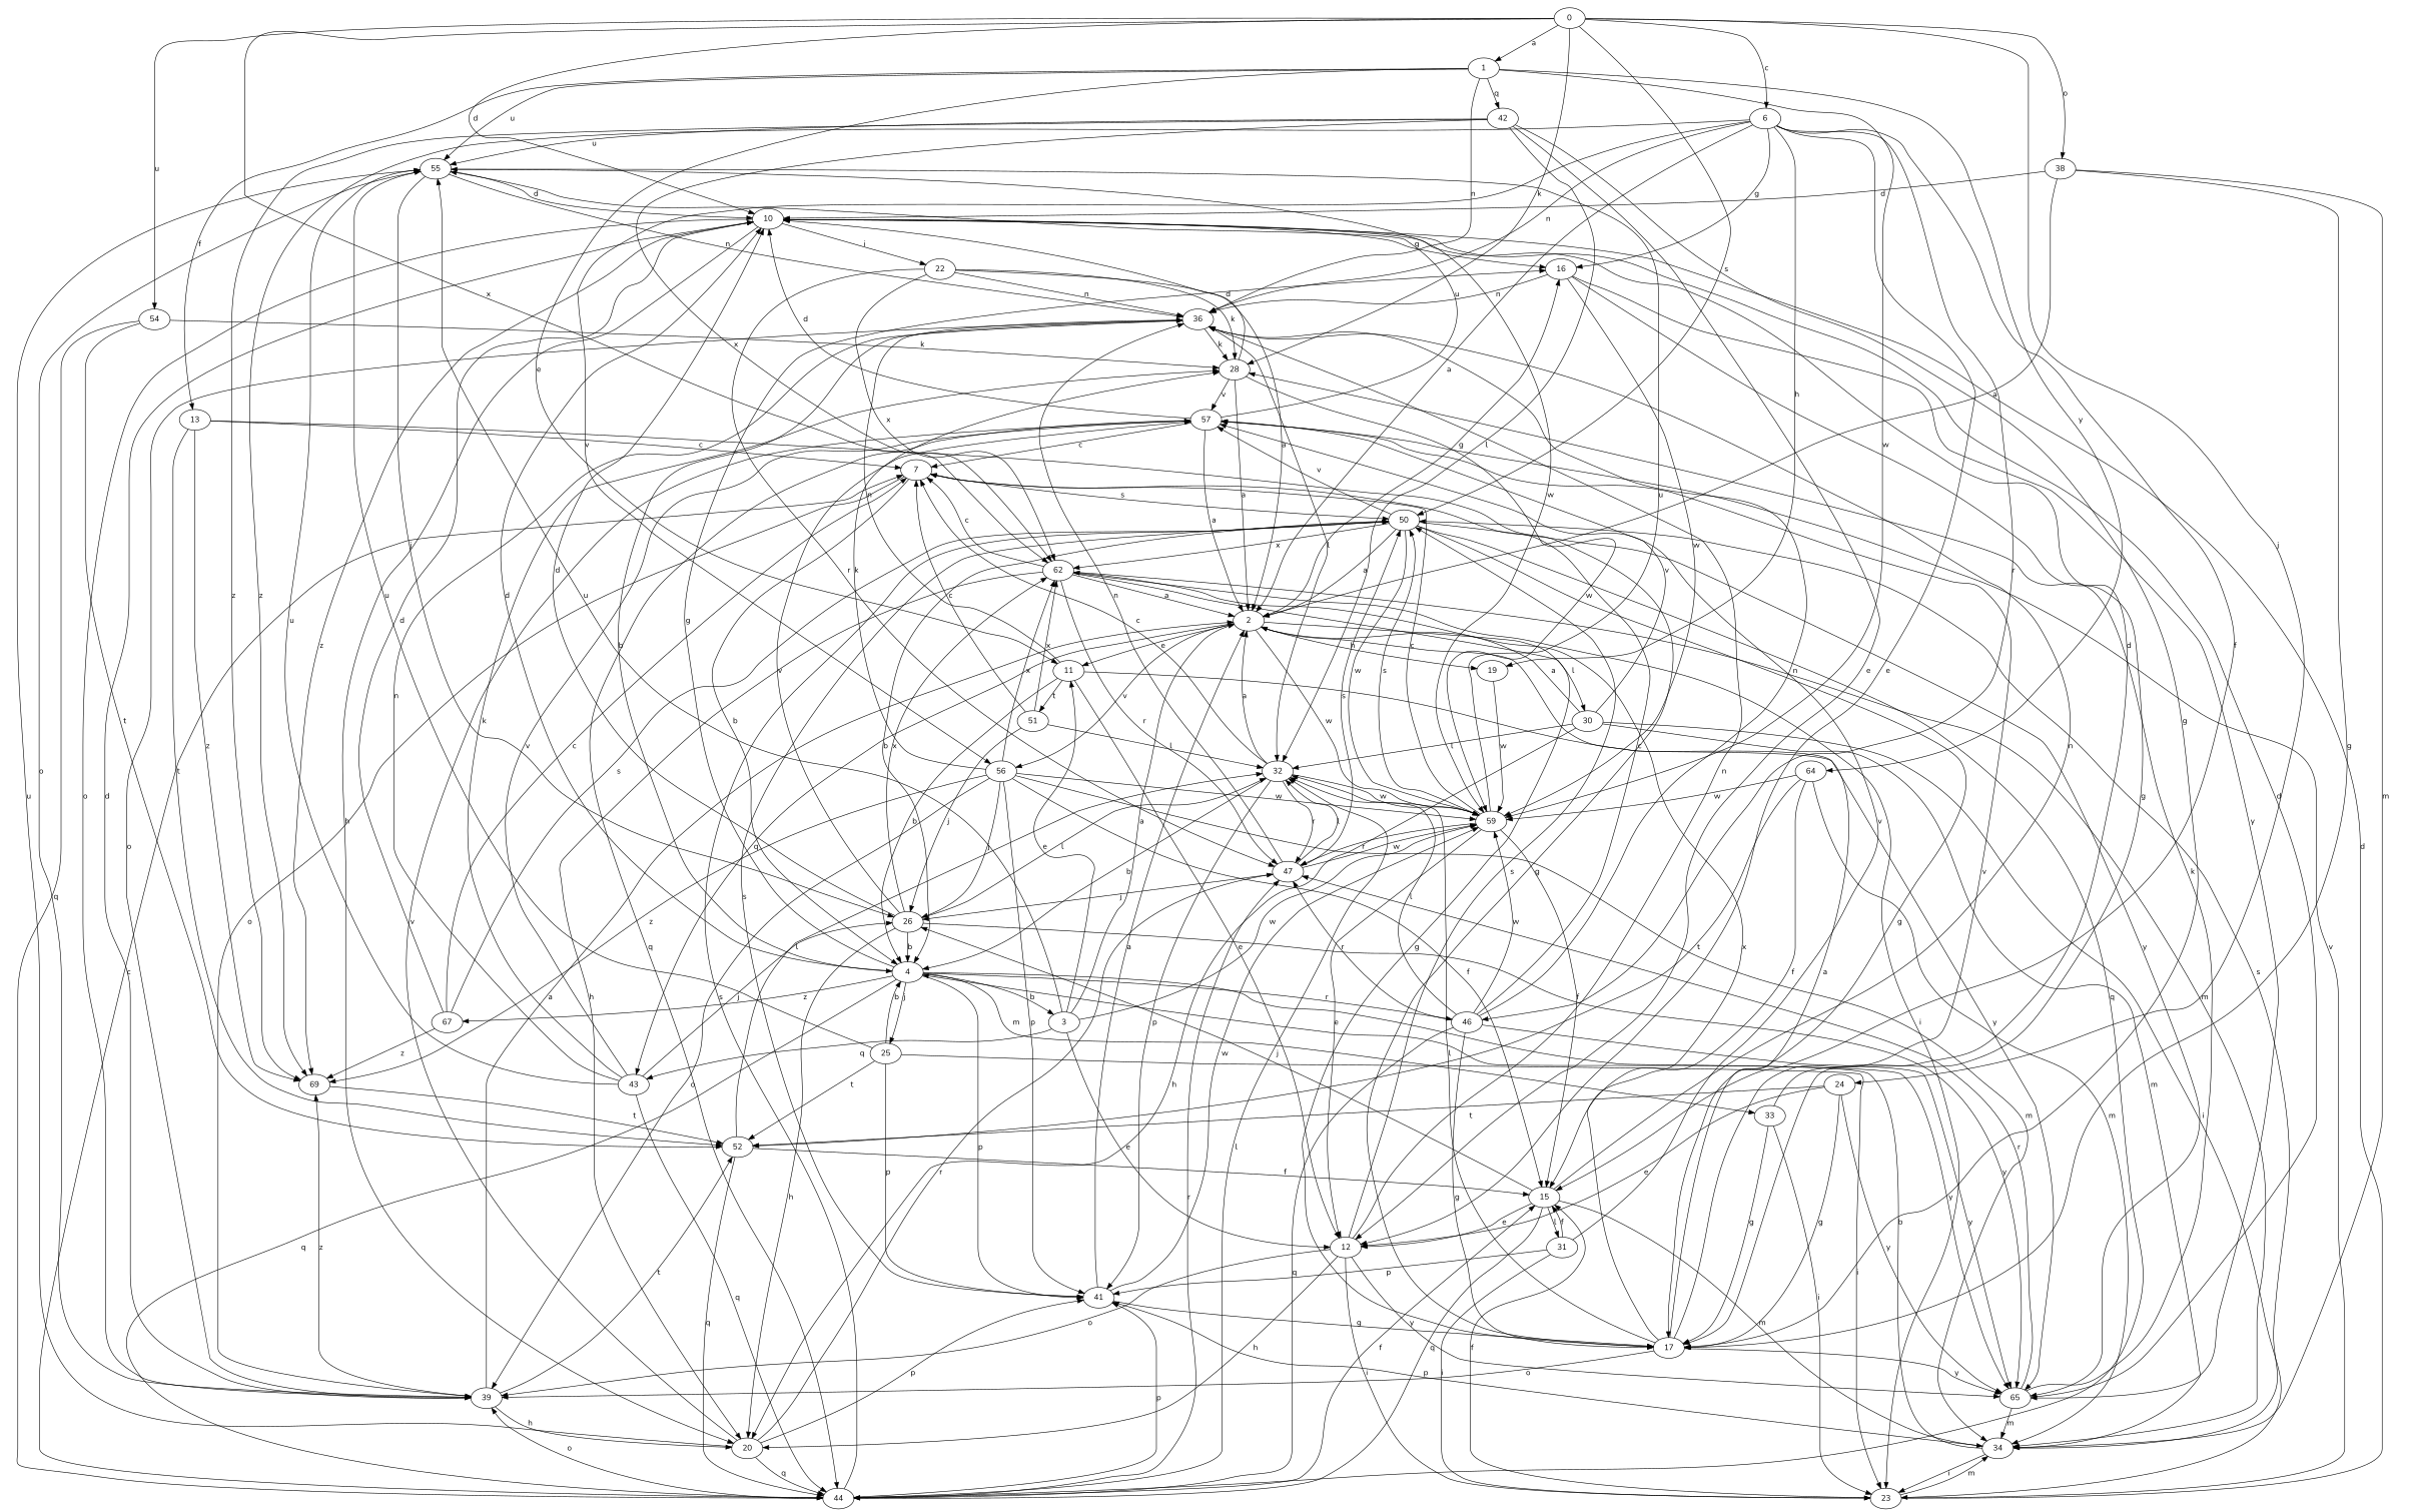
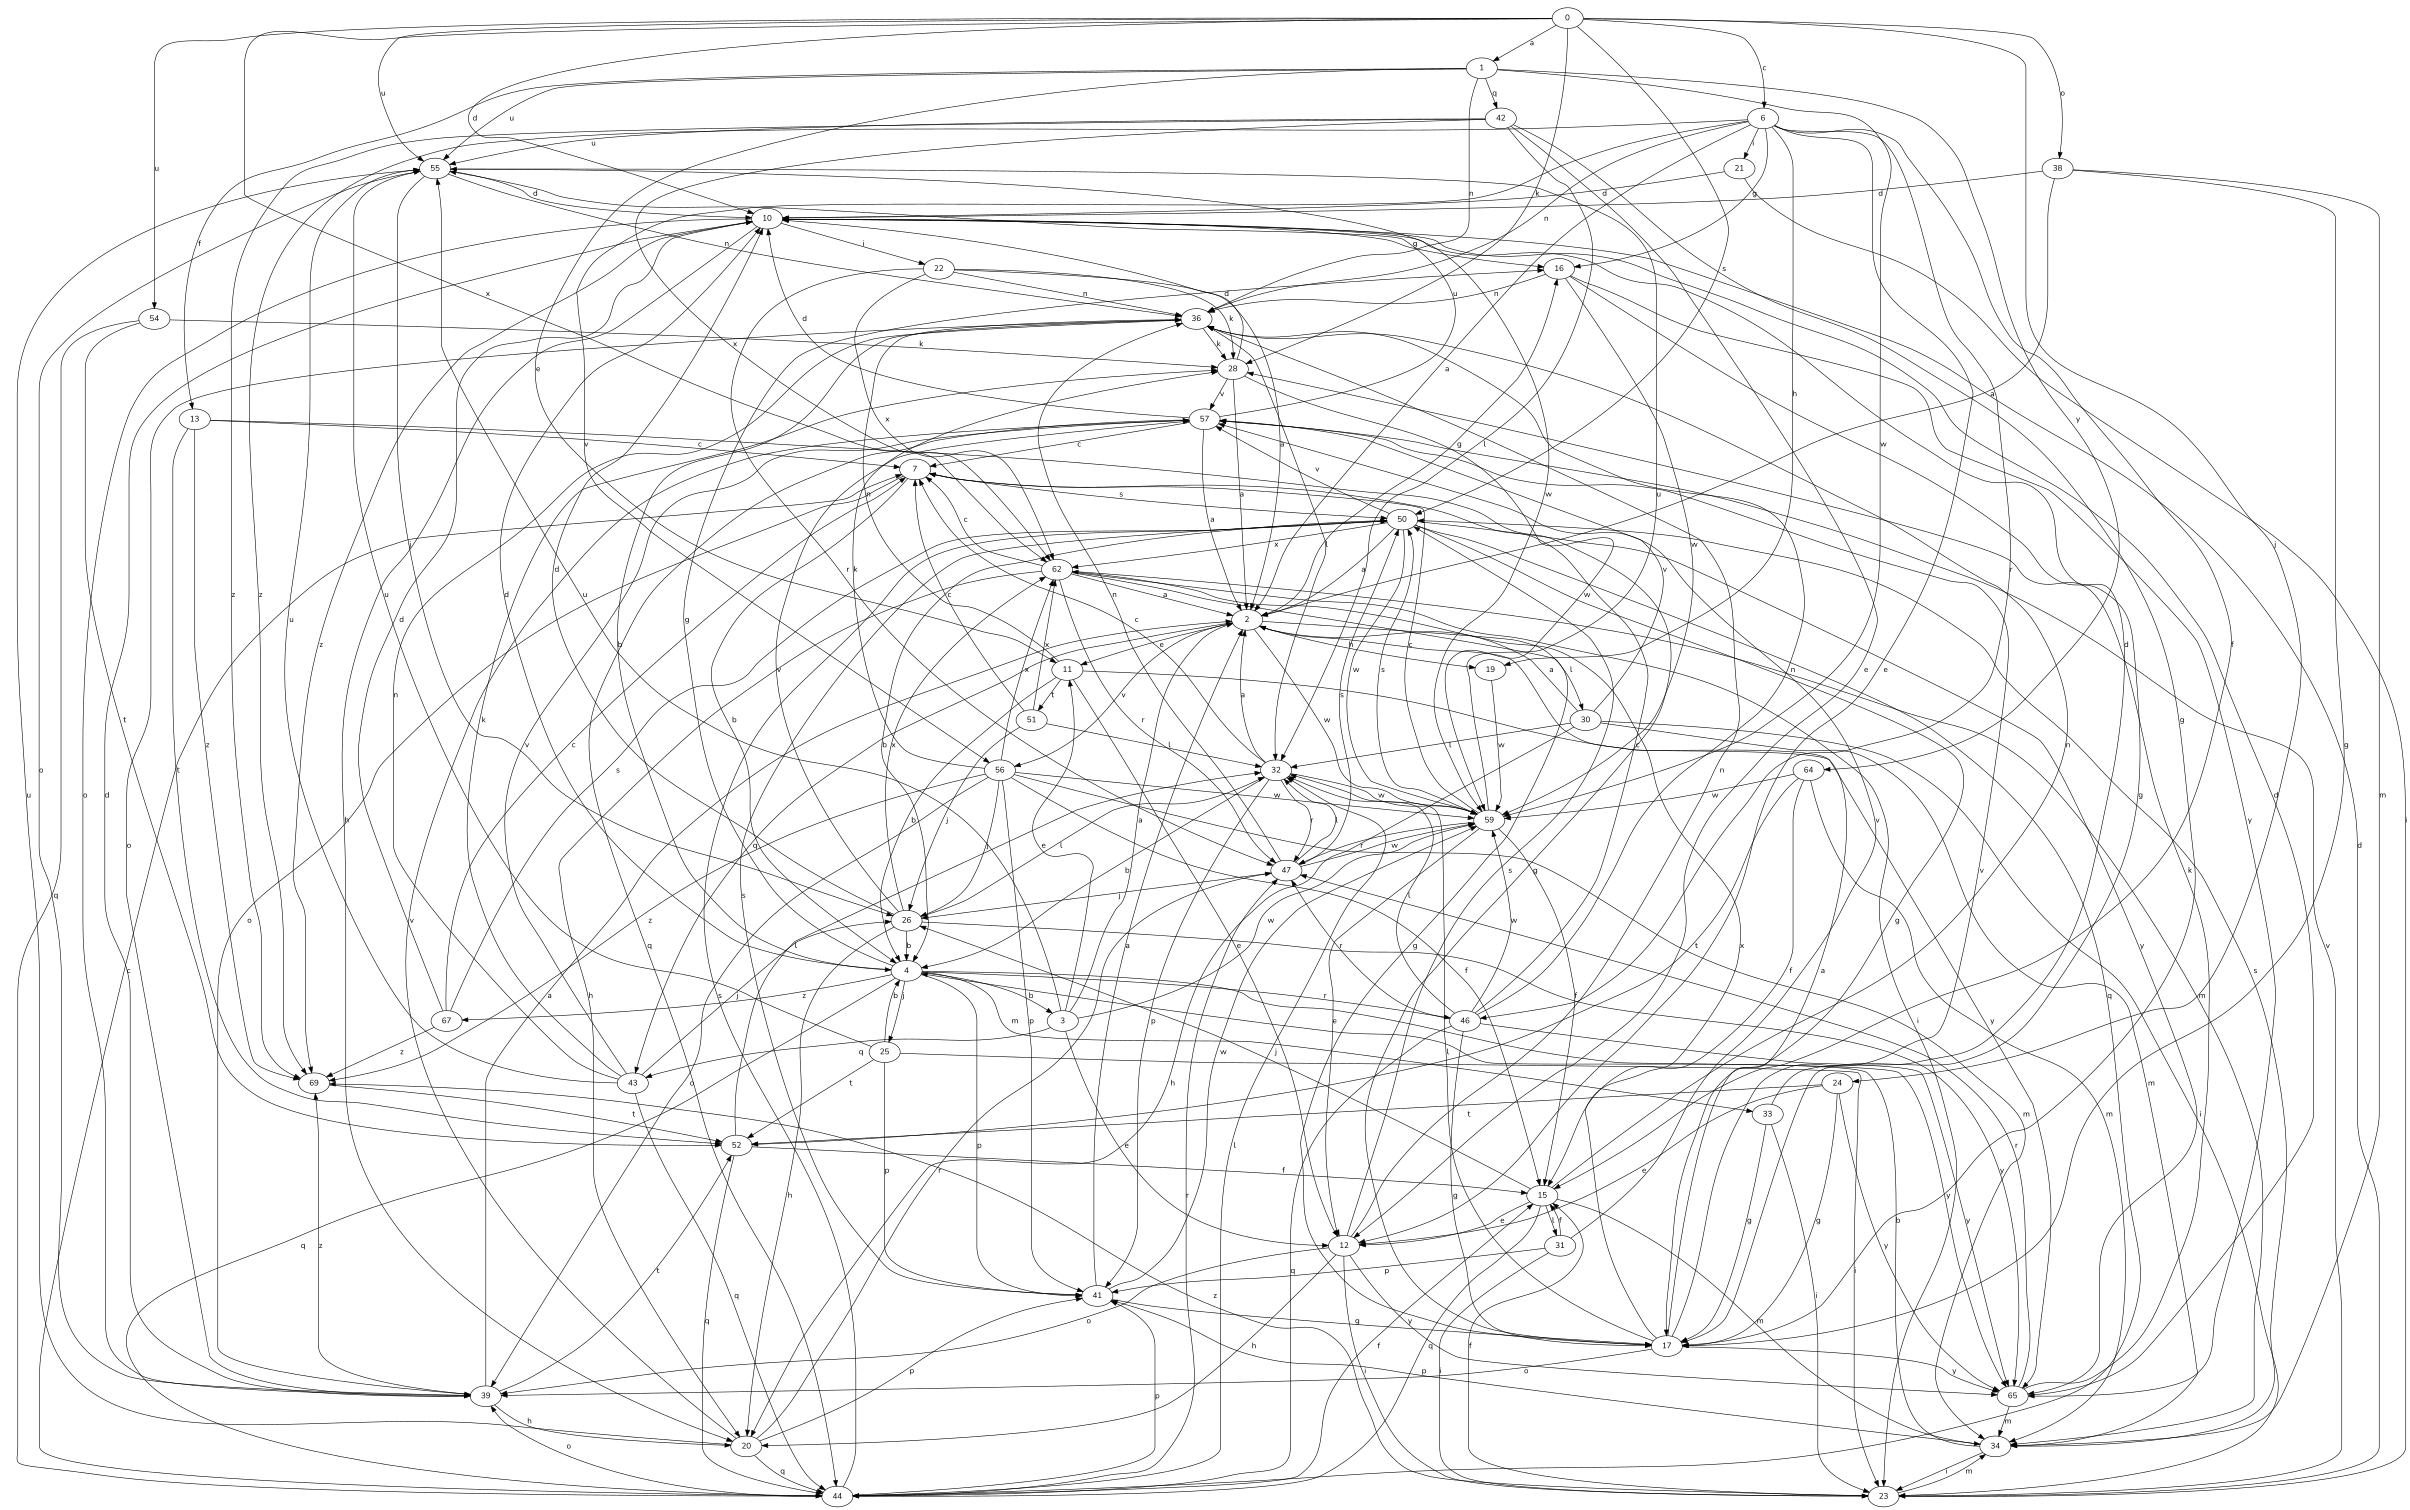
  strict digraph {
    fontname=Nunito
    node [fontname=Nunito]
    edge [fontname=Nunito]
    0
    1
    6
    10
    24
    28
    38
    50
    54
    55
    62
    11
    13
    36
    42
    59
    64
    2
    16
    19
    56
    12
    46
    15
+   21
    69
    39
    20
    22
    65
    17
    52
    57
    34
    4
    44
    26
    7
    23
    47
    51
    32
    30
    43
    41
    3
    25
    33
    67
    31
    0 -> 1 [label=a]
    0 -> 6 [label=c]
    0 -> 10 [label=d]
    0 -> 24 [label=j]
    0 -> 28 [label=k]
    0 -> 38 [label=o]
    0 -> 50 [label=s]
    0 -> 54 [label=u]
+   0 -> 55 [label=u]
    0 -> 62 [label=x]
    1 -> 55 [label=u]
    1 -> 11 [label=e]
    1 -> 13 [label=f]
    1 -> 36 [label=n]
    1 -> 42 [label=q]
    1 -> 59 [label=w]
    1 -> 64 [label=y]
    6 -> 36 [label=n]
    6 -> 2 [label=a]
    6 -> 16 [label=g]
    6 -> 19 [label=h]
    6 -> 56 [label=v]
    6 -> 12 [label=e]
    6 -> 46 [label=r]
    6 -> 15 [label=f]
+   6 -> 21 [label=i]
    6 -> 69 [label=z]
    10 -> 16 [label=g]
    10 -> 69 [label=z]
    10 -> 39 [label=o]
    10 -> 20 [label=h]
    10 -> 22 [label=i]
    24 -> 12 [label=e]
    24 -> 65 [label=y]
    24 -> 17 [label=g]
    24 -> 52 [label=t]
    28 -> 10 [label=d]
    28 -> 59 [label=w]
    28 -> 2 [label=a]
    28 -> 57 [label=v]
    38 -> 10 [label=d]
    38 -> 2 [label=a]
    38 -> 17 [label=g]
    38 -> 34 [label=m]
    50 -> 62 [label=x]
    50 -> 59 [label=w]
    50 -> 2 [label=a]
    50 -> 65 [label=y]
    50 -> 17 [label=g]
    50 -> 57 [label=v]
    50 -> 4 [label=b]
    50 -> 44 [label=q]
    54 -> 28 [label=k]
    54 -> 52 [label=t]
    54 -> 44 [label=q]
    55 -> 10 [label=d]
    55 -> 36 [label=n]
    55 -> 59 [label=w]
    55 -> 39 [label=o]
    55 -> 26 [label=j]
    62 -> 2 [label=a]
    62 -> 20 [label=h]
    62 -> 17 [label=g]
    62 -> 34 [label=m]
    62 -> 7 [label=c]
    62 -> 23 [label=i]
    62 -> 47 [label=r]
    11 -> 36 [label=n]
    11 -> 12 [label=e]
    11 -> 65 [label=y]
    11 -> 4 [label=b]
    11 -> 51 [label=t]
    13 -> 69 [label=z]
    13 -> 17 [label=g]
    13 -> 52 [label=t]
    13 -> 7 [label=c]
    36 -> 28 [label=k]
    36 -> 39 [label=o]
    36 -> 4 [label=b]
    36 -> 32 [label=l]
    42 -> 55 [label=u]
    42 -> 62 [label=x]
    42 -> 12 [label=e]
    42 -> 69 [label=z]
    42 -> 17 [label=g]
    42 -> 32 [label=l]
    59 -> 50 [label=s]
    59 -> 55 [label=u]
    59 -> 12 [label=e]
    59 -> 15 [label=f]
    59 -> 7 [label=c]
    59 -> 47 [label=r]
    64 -> 59 [label=w]
    64 -> 15 [label=f]
    64 -> 52 [label=t]
    64 -> 34 [label=m]
    2 -> 11 [label=e]
    2 -> 59 [label=w]
    2 -> 16 [label=g]
    2 -> 19 [label=h]
    2 -> 56 [label=v]
    2 -> 30 [label=l]
    2 -> 43 [label=q]
    16 -> 36 [label=n]
    16 -> 59 [label=w]
    16 -> 65 [label=y]
    16 -> 17 [label=g]
    19 -> 59 [label=w]
    56 -> 28 [label=k]
    56 -> 62 [label=x]
    56 -> 59 [label=w]
    56 -> 15 [label=f]
    56 -> 69 [label=z]
    56 -> 39 [label=o]
    56 -> 34 [label=m]
    56 -> 26 [label=j]
    56 -> 41 [label=p]
    12 -> 50 [label=s]
    12 -> 36 [label=n]
    12 -> 39 [label=o]
    12 -> 20 [label=h]
    12 -> 65 [label=y]
    12 -> 23 [label=i]
    46 -> 36 [label=n]
    46 -> 59 [label=w]
    46 -> 65 [label=y]
    46 -> 17 [label=g]
    46 -> 44 [label=q]
    46 -> 7 [label=c]
    46 -> 47 [label=r]
    46 -> 32 [label=l]
    15 -> 36 [label=n]
    15 -> 12 [label=e]
    15 -> 34 [label=m]
    15 -> 44 [label=q]
    15 -> 26 [label=j]
    15 -> 31 [label=l]
+   21 -> 10 [label=d]
+   21 -> 23 [label=i]
    69 -> 52 [label=t]
    39 -> 10 [label=d]
    39 -> 2 [label=a]
    39 -> 69 [label=z]
    39 -> 20 [label=h]
    39 -> 52 [label=t]
    20 -> 55 [label=u]
    20 -> 57 [label=v]
    20 -> 44 [label=q]
    20 -> 47 [label=r]
    20 -> 41 [label=p]
    22 -> 28 [label=k]
    22 -> 62 [label=x]
    22 -> 36 [label=n]
    22 -> 2 [label=a]
    22 -> 47 [label=r]
    65 -> 10 [label=d]
    65 -> 28 [label=k]
    65 -> 34 [label=m]
    65 -> 47 [label=r]
    17 -> 62 [label=x]
    17 -> 2 [label=a]
    17 -> 39 [label=o]
    17 -> 65 [label=y]
    17 -> 57 [label=v]
    17 -> 32 [label=l]
    52 -> 15 [label=f]
    52 -> 44 [label=q]
    52 -> 32 [label=l]
    57 -> 10 [label=d]
    57 -> 55 [label=u]
    57 -> 2 [label=a]
    57 -> 44 [label=q]
    57 -> 7 [label=c]
    34 -> 50 [label=s]
    34 -> 4 [label=b]
    34 -> 23 [label=i]
    34 -> 41 [label=p]
    4 -> 10 [label=d]
    4 -> 16 [label=g]
    4 -> 46 [label=r]
    4 -> 65 [label=y]
    4 -> 44 [label=q]
    4 -> 41 [label=p]
    4 -> 3 [label=b]
    4 -> 25 [label=j]
    4 -> 33 [label=m]
    4 -> 67 [label=z]
    44 -> 50 [label=s]
    44 -> 15 [label=f]
    44 -> 39 [label=o]
    44 -> 7 [label=c]
    44 -> 47 [label=r]
    44 -> 32 [label=l]
    44 -> 41 [label=p]
    26 -> 10 [label=d]
    26 -> 62 [label=x]
    26 -> 20 [label=h]
    26 -> 65 [label=y]
    26 -> 57 [label=v]
    26 -> 4 [label=b]
    26 -> 32 [label=l]
    7 -> 50 [label=s]
    7 -> 39 [label=o]
    7 -> 4 [label=b]
    23 -> 10 [label=d]
    23 -> 15 [label=f]
+   23 -> 69 [label=z]
    23 -> 57 [label=v]
    23 -> 34 [label=m]
    47 -> 50 [label=s]
    47 -> 36 [label=n]
    47 -> 59 [label=w]
    47 -> 26 [label=j]
    47 -> 32 [label=l]
    51 -> 62 [label=x]
    51 -> 26 [label=j]
    51 -> 7 [label=c]
    51 -> 32 [label=l]
    32 -> 59 [label=w]
    32 -> 2 [label=a]
    32 -> 4 [label=b]
    32 -> 7 [label=c]
    32 -> 47 [label=r]
    32 -> 41 [label=p]
    30 -> 2 [label=a]
    30 -> 20 [label=h]
    30 -> 57 [label=v]
    30 -> 34 [label=m]
    30 -> 23 [label=i]
    30 -> 32 [label=l]
    43 -> 28 [label=k]
    43 -> 55 [label=u]
    43 -> 36 [label=n]
    43 -> 57 [label=v]
    43 -> 44 [label=q]
    43 -> 26 [label=j]
    41 -> 50 [label=s]
    41 -> 59 [label=w]
    41 -> 2 [label=a]
    41 -> 17 [label=g]
    3 -> 55 [label=u]
    3 -> 11 [label=e]
    3 -> 59 [label=w]
    3 -> 2 [label=a]
    3 -> 12 [label=e]
    3 -> 43 [label=q]
    25 -> 55 [label=u]
    25 -> 52 [label=t]
    25 -> 4 [label=b]
    25 -> 23 [label=i]
    25 -> 41 [label=p]
    33 -> 10 [label=d]
    33 -> 17 [label=g]
    33 -> 23 [label=i]
    67 -> 10 [label=d]
    67 -> 50 [label=s]
    67 -> 69 [label=z]
    67 -> 7 [label=c]
    31 -> 15 [label=f]
    31 -> 57 [label=v]
    31 -> 23 [label=i]
    31 -> 41 [label=p]
  }
